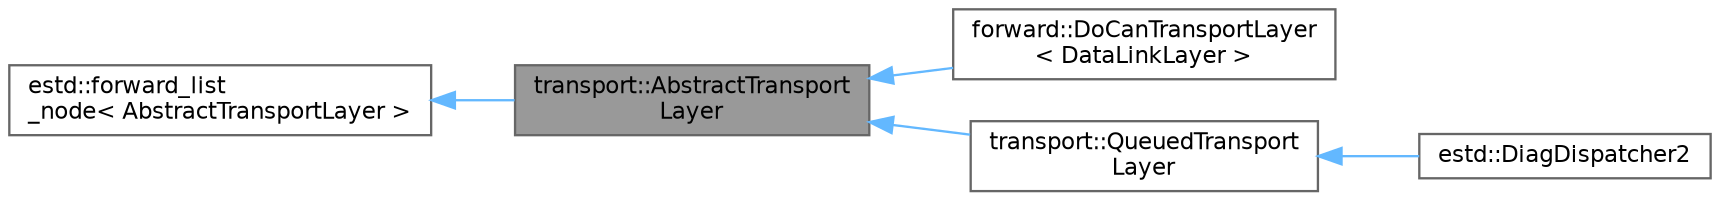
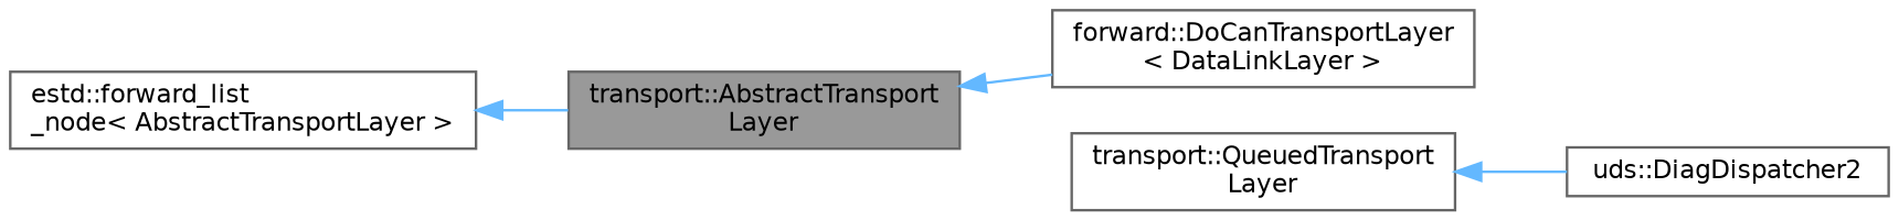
  digraph {
    rankdir=LR
    node [color=gray40 fillcolor=white fontname=Helvetica fontsize=10 shape=box style=filled]
    edge [color=steelblue1 dir=back fontname=Helvetica fontsize=10 labelfontname=Helvetica labelfontsize=10 style=solid]
    n1 [fillcolor=grey60 fontcolor=black height=0.2 label="transport::AbstractTransport\lLayer" width=0.4]
    n2 [height=0.2 label="forward::DoCanTransportLayer\l\< DataLinkLayer \>" width=0.4]
    n3 [height=0.2 label="transport::QueuedTransport\lLayer" width=0.4]
-   n4 [height=0.2 label="estd::DiagDispatcher2" width=0.4]
+   n4 [height=0.2 label="uds::DiagDispatcher2" width=0.4]
    n5 [height=0.2 label="estd::forward_list\l_node\< AbstractTransportLayer \>" width=0.4]
    n1 -> n2
-   n1 -> n3
    n3 -> n4
    n5 -> n1
  }
